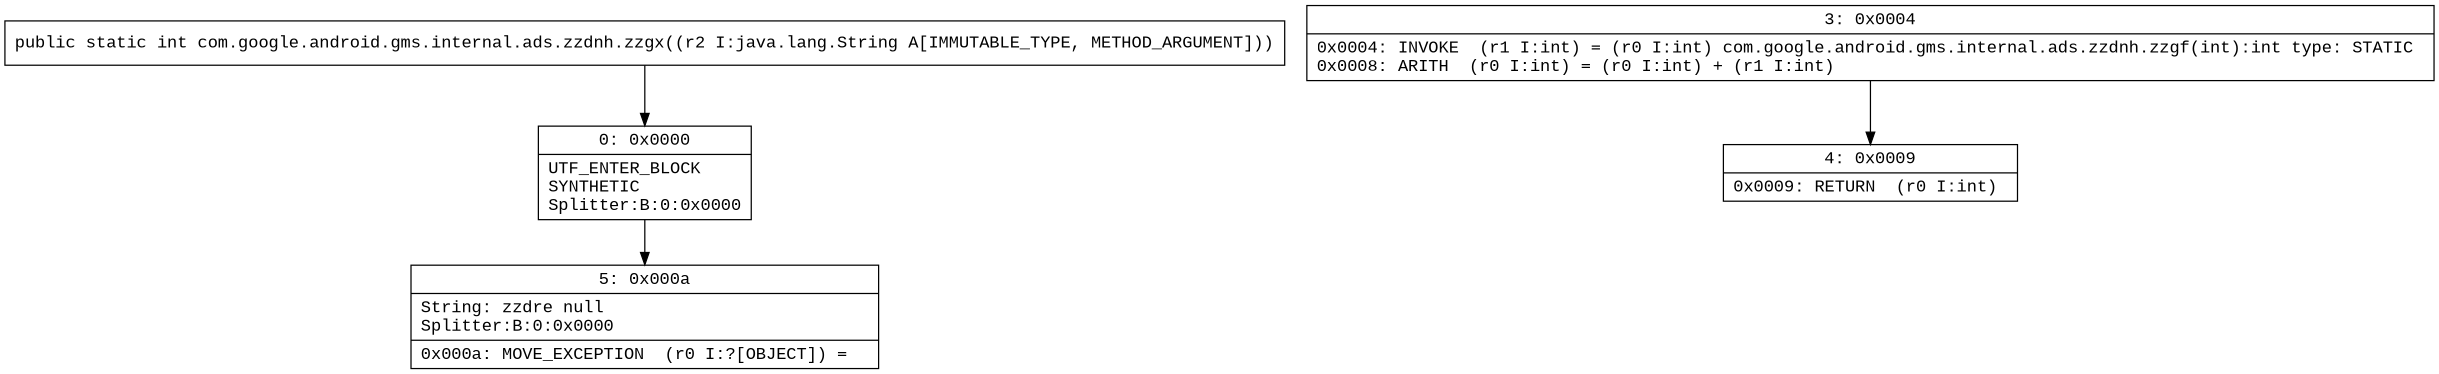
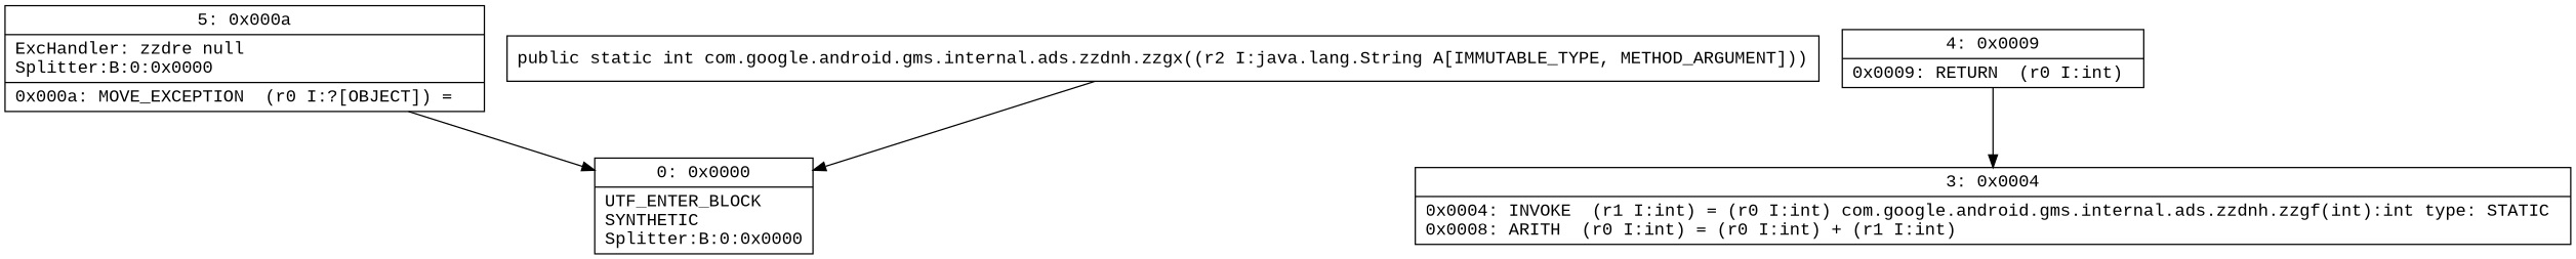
  digraph {
    fontname="Liberation Mono"
    node [fontname="Liberation Mono" shape=record]
    edge [fontname="Liberation Mono"]
    n1 [label="{0\:\ 0x0000|UTF_ENTER_BLOCK\lSYNTHETIC\lSplitter:B:0:0x0000\l}"]
-   n2 [label="{5\:\ 0x000a|String: zzdre null\lSplitter:B:0:0x0000\l|0x000a: MOVE_EXCEPTION  (r0 I:?[OBJECT]) =  \l}"]
+   n2 [label="{5\:\ 0x000a|ExcHandler: zzdre null\lSplitter:B:0:0x0000\l|0x000a: MOVE_EXCEPTION  (r0 I:?[OBJECT]) =  \l}"]
    n3 [label="{3\:\ 0x0004|0x0004: INVOKE  (r1 I:int) = (r0 I:int) com.google.android.gms.internal.ads.zzdnh.zzgf(int):int type: STATIC \l0x0008: ARITH  (r0 I:int) = (r0 I:int) + (r1 I:int) \l}"]
    n4 [label="{4\:\ 0x0009|0x0009: RETURN  (r0 I:int) \l}"]
    n5 [label="{public static int com.google.android.gms.internal.ads.zzdnh.zzgx((r2 I:java.lang.String A[IMMUTABLE_TYPE, METHOD_ARGUMENT])) }"]
-   n1 -> n2
-   n3 -> n4
+   n2 -> n1
+   n4 -> n3
    n5 -> n1
  }
